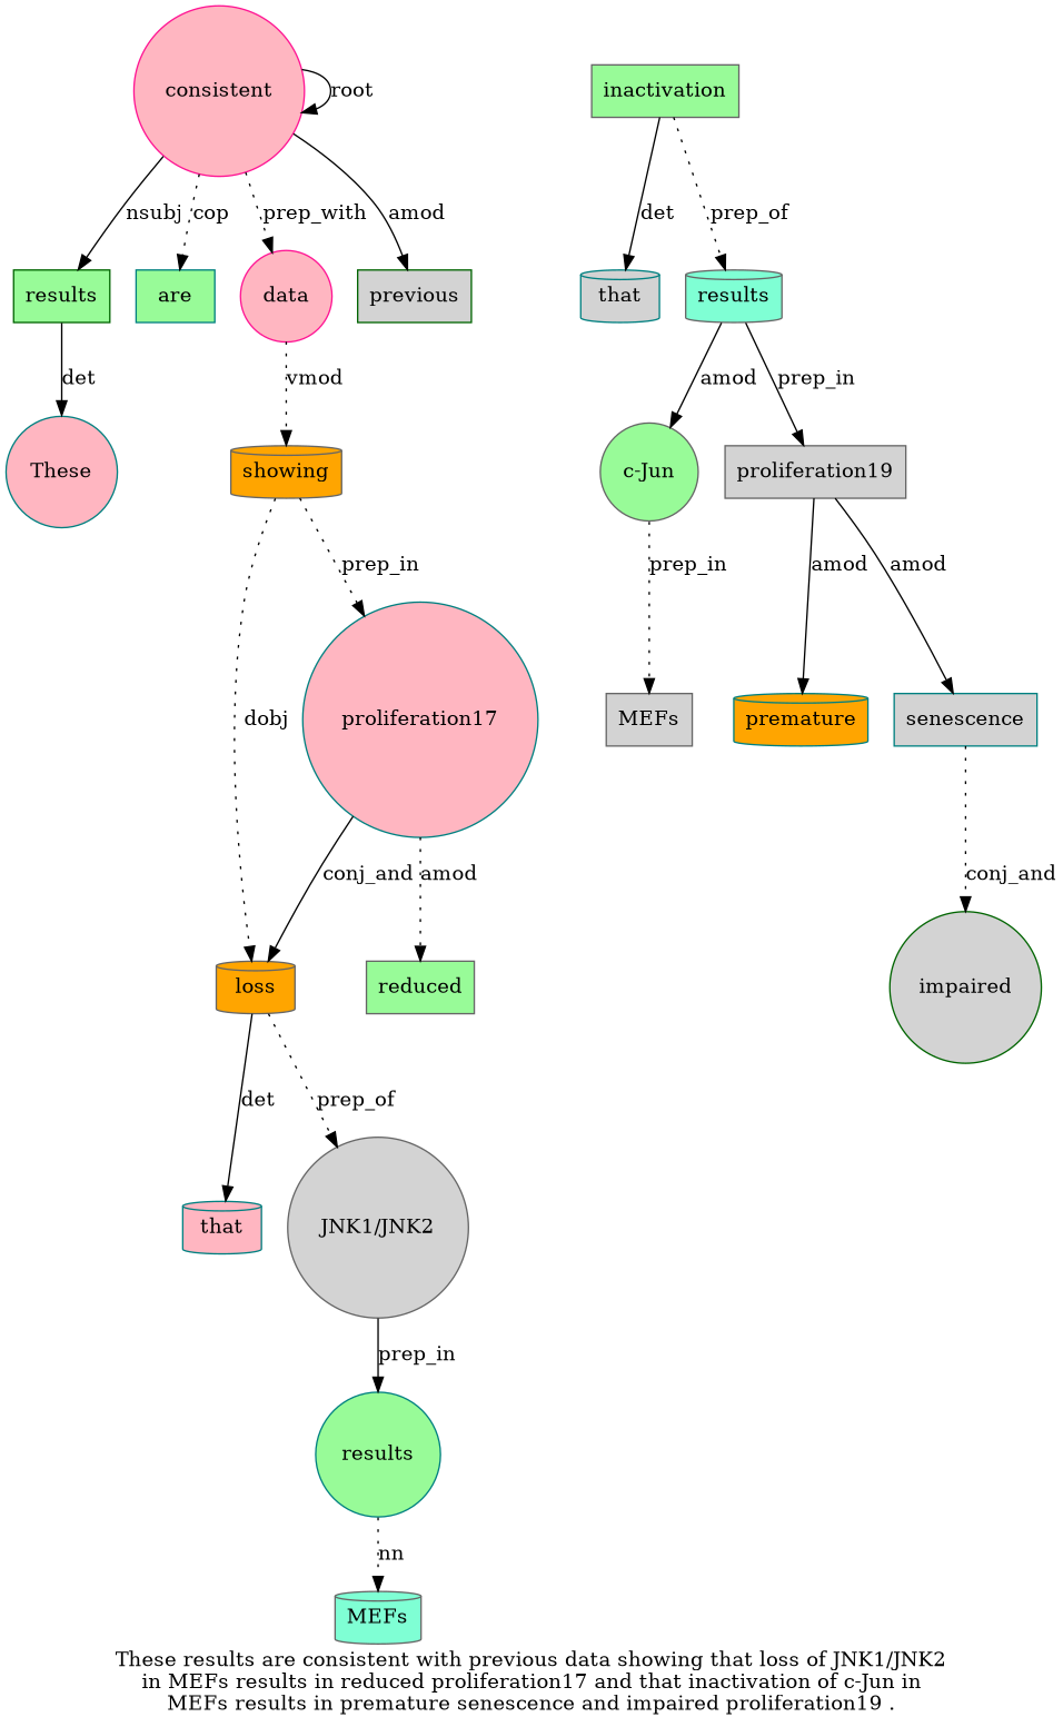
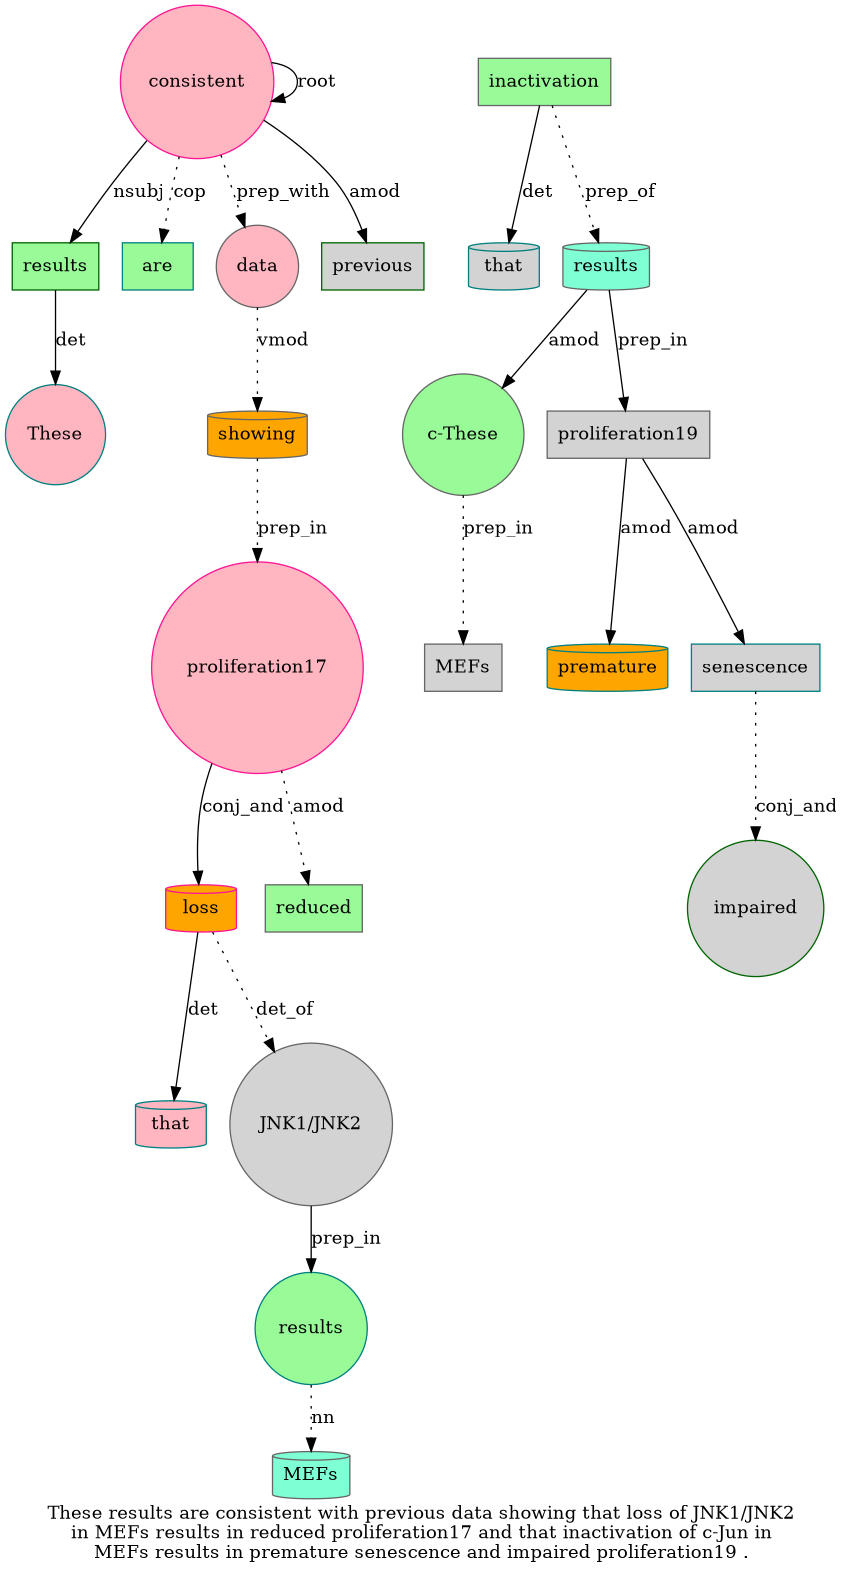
  digraph {
    label="These results are consistent with previous data showing that loss of JNK1/JNK2\nin MEFs results in reduced proliferation17 and that inactivation of c-Jun in\nMEFs results in premature senescence and impaired proliferation19 ."
    node [color=gray40 fillcolor=lightgrey shape=box style=filled]
    edge [style=solid]
    n1 [color=darkgreen fillcolor=palegreen label=results]
    n2 [color=teal fillcolor=lightpink label=These shape=circle]
    n3 [color=deeppink fillcolor=lightpink label=consistent shape=circle]
    n4 [color=teal fillcolor=palegreen label=are]
-   n5 [color=deeppink fillcolor=lightpink label=data shape=circle]
+   n5 [fillcolor=lightpink label=data shape=circle]
    n6 [color=darkgreen label=previous]
    n7 [fillcolor=orange label=showing shape=cylinder]
-   n8 [fillcolor=orange label=loss shape=cylinder]
-   n9 [color=teal fillcolor=lightpink label=proliferation17 shape=circle]
+   n8 [color=deeppink fillcolor=orange label=loss shape=cylinder]
+   n9 [color=deeppink fillcolor=lightpink label=proliferation17 shape=circle]
    n10 [color=teal fillcolor=lightpink label=that shape=cylinder]
    n11 [label="JNK1/JNK2" shape=circle]
    n12 [fillcolor=palegreen label=reduced]
    n13 [color=teal fillcolor=palegreen label=results shape=circle]
    n14 [fillcolor=aquamarine label=MEFs shape=cylinder]
    n15 [fillcolor=palegreen label=inactivation]
    n16 [color=teal label=that shape=cylinder]
    n17 [fillcolor=aquamarine label=results shape=cylinder]
-   n18 [fillcolor=palegreen label="c-Jun" shape=circle]
+   n18 [fillcolor=palegreen label="c-These" shape=circle]
    n19 [label=proliferation19]
    n20 [label=MEFs]
    n21 [color=teal fillcolor=orange label=premature shape=cylinder]
    n22 [color=teal label=senescence]
    n23 [color=darkgreen label=impaired shape=circle]
    n1 -> n2 [label=det]
    n3 -> n1 [label=nsubj]
    n3 -> n3 [label=root]
    n3 -> n4 [label=cop style=dotted]
    n3 -> n5 [label=prep_with style=dotted]
    n3 -> n6 [label=amod]
    n5 -> n7 [label=vmod style=dotted]
-   n7 -> n8 [label=dobj style=dotted]
    n7 -> n9 [label=prep_in style=dotted]
    n8 -> n10 [label=det]
-   n8 -> n11 [label=prep_of style=dotted]
+   n8 -> n11 [label=det_of style=dotted]
    n9 -> n8 [label=conj_and]
    n9 -> n12 [label=amod style=dotted]
    n11 -> n13 [label=prep_in]
    n13 -> n14 [label=nn style=dotted]
    n15 -> n16 [label=det]
    n15 -> n17 [label=prep_of style=dotted]
    n17 -> n18 [label=amod]
    n17 -> n19 [label=prep_in]
    n18 -> n20 [label=prep_in style=dotted]
    n19 -> n21 [label=amod]
    n19 -> n22 [label=amod]
    n22 -> n23 [label=conj_and style=dotted]
  }
